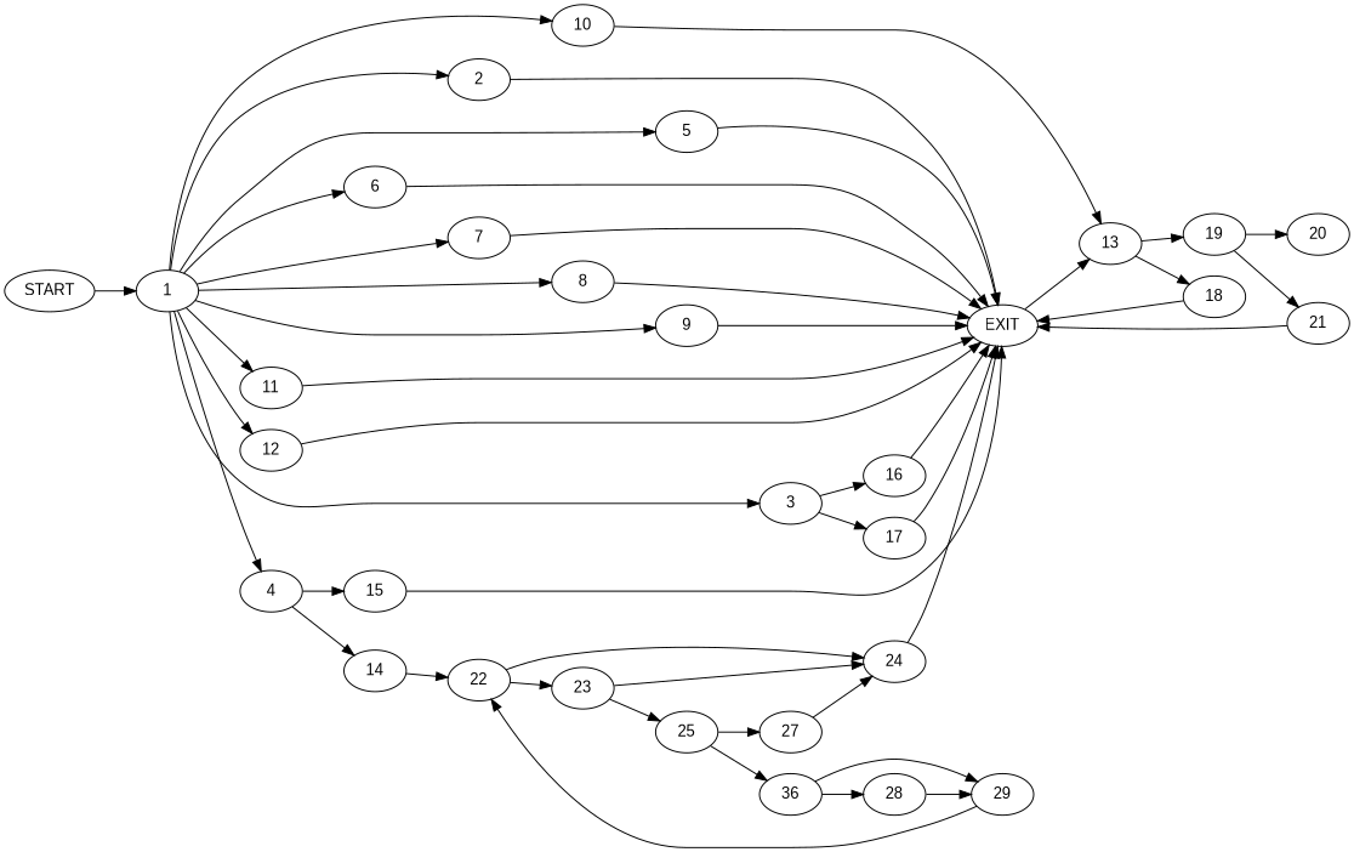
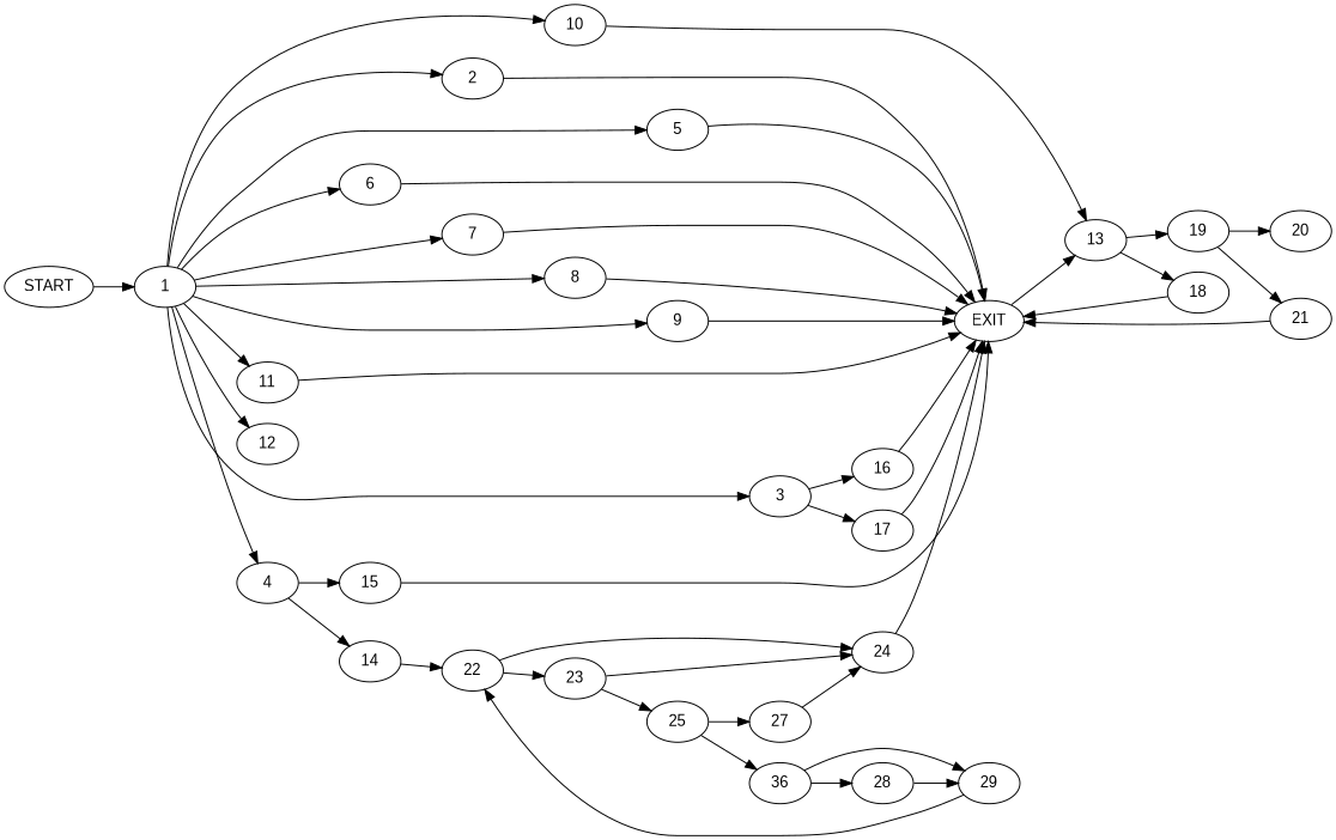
  digraph {
    fontname="Liberation Sans"
    rankdir=LR
    node [fontname="Liberation Sans"]
    edge [fontname="Liberation Sans"]
    n1 [label=START]
    1
    2
    3
    4
    5
    6
    7
    8
    9
    10
    11
    12
    n14 [label=EXIT]
    13
    16
    17
    14
    15
    22
    18
    19
    20
    21
    23
    24
    25
    n28 [label=36]
    27
    28
    29
    n1 -> 1
    1 -> 2
    1 -> 3
    1 -> 4
    1 -> 5
    1 -> 6
    1 -> 7
    1 -> 8
    1 -> 9
    1 -> 10
    1 -> 11
    1 -> 12
    2 -> n14
    3 -> 16
    3 -> 17
    4 -> 14
    4 -> 15
    5 -> n14
    6 -> n14
    7 -> n14
    8 -> n14
    9 -> n14
    10 -> 13
    11 -> n14
-   12 -> n14
    n14 -> 13
    13 -> 18
    13 -> 19
    16 -> n14
    17 -> n14
    14 -> 22
    15 -> n14
    22 -> 23
    22 -> 24
    18 -> n14
    19 -> 20
    19 -> 21
    21 -> n14
    23 -> 24
    23 -> 25
    24 -> n14
    25 -> n28
    25 -> 27
    n28 -> 28
    n28 -> 29
    27 -> 24
    28 -> 29
    29 -> 22
  }
